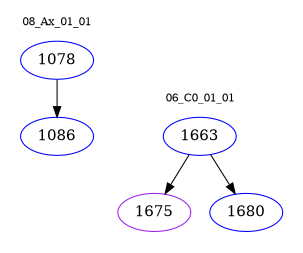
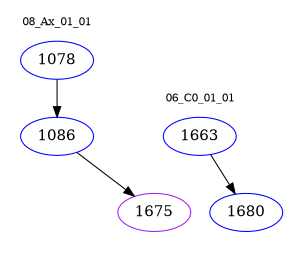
  digraph {
    node [color=blue]
    edge [color=black]
    n1 [label=1078]
    n2 [label=1086]
    n3 [label=1663]
    n4 [color=purple label=1675]
    n5 [label=1680]
    subgraph cluster_1 {
      color=white
      fontsize=10
      label="08_Ax_01_01"
      n1
      n2
    }
    subgraph cluster_2 {
      color=white
      fontsize=10
      label="06_C0_01_01"
      n3
      n4
      n5
    }
    n1 -> n2
-   n3 -> n4
+   n2 -> n4
    n3 -> n5
  }
